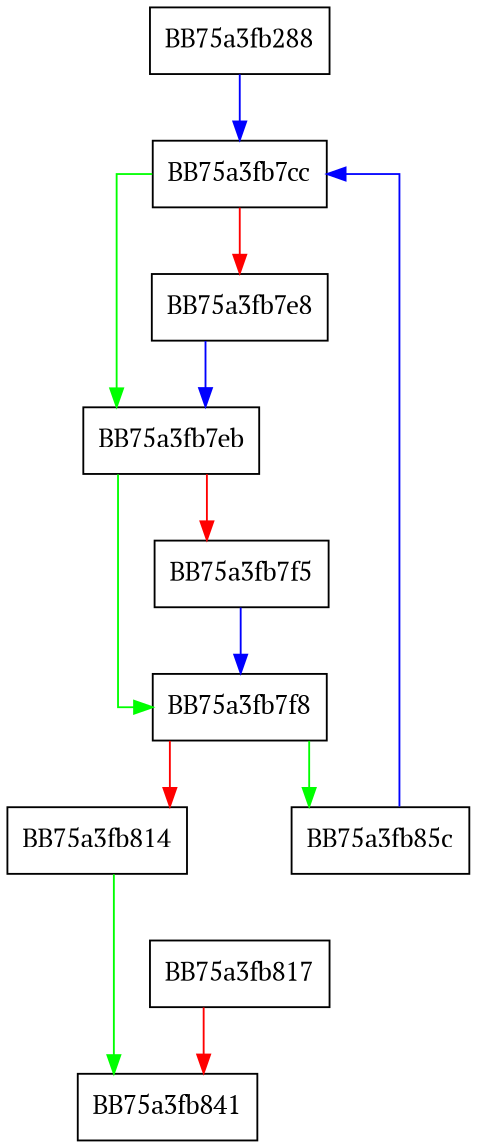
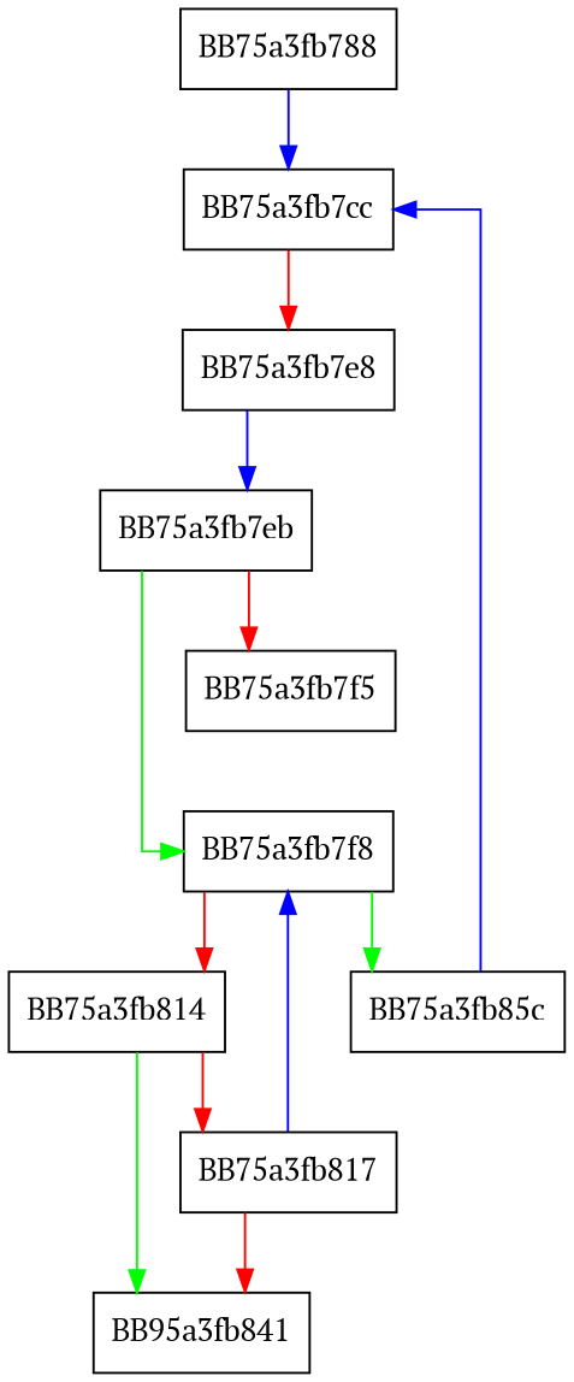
  digraph {
    fontname="PT Serif"
    splines=ortho
    node [fontname="PT Serif" shape=box]
    edge [color=red fontname="PT Serif"]
-   BB75a3fb788 [label=BB75a3fb288]
+   BB75a3fb788
    BB75a3fb7cc
    BB75a3fb7eb
    BB75a3fb7e8
    BB75a3fb7f8
    BB75a3fb7f5
    BB75a3fb85c
    n8 [label=BB75a3fb814]
-   BB75a3fb841
+   BB75a3fb841 [label=BB95a3fb841]
    BB75a3fb817
    BB75a3fb788 -> BB75a3fb7cc [color=blue]
-   BB75a3fb7cc -> BB75a3fb7eb [color=green]
    BB75a3fb7cc -> BB75a3fb7e8
    BB75a3fb7eb -> BB75a3fb7f8 [color=green]
    BB75a3fb7eb -> BB75a3fb7f5
    BB75a3fb7e8 -> BB75a3fb7eb [color=blue]
    BB75a3fb7f8 -> BB75a3fb85c [color=green]
    BB75a3fb7f8 -> n8
-   BB75a3fb7f5 -> BB75a3fb7f8 [color=blue]
+   BB75a3fb817 -> BB75a3fb7f8 [color=blue]
    BB75a3fb85c -> BB75a3fb7cc [color=blue]
    n8 -> BB75a3fb841 [color=green]
+   n8 -> BB75a3fb817
    BB75a3fb817 -> BB75a3fb841
  }
